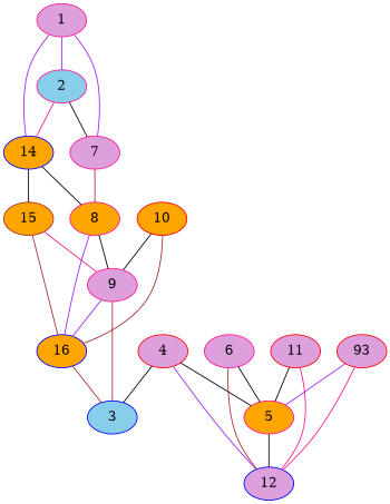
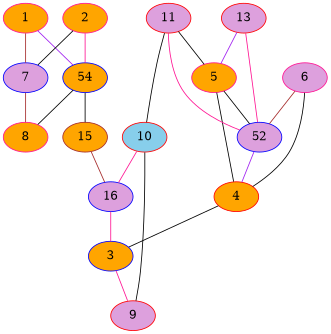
  graph {
    node [aaLength=6 color=deeppink fillcolor=plum sequence=QKVHSAALAIAELER style=filled type=1]
    edge [color=black distance0=9.0 frequency=1 type0=2]
-   1 [aaLength=16 type=0]
-   2 [aaLength=21 fillcolor=skyblue type=0]
-   7 [sequence=TRDGEA]
-   14 [color=blue fillcolor=orange sequence=TRDGEA]
+   1 [aaLength=16 fillcolor=orange type=0]
+   2 [aaLength=21 fillcolor=orange type=0]
+   7 [color=blue sequence=TRDGEA]
+   14 [color=blue fillcolor=orange sequence=TRDGEA label=54]
    8 [fillcolor=orange sequence=GRXCET]
    15 [color=brown fillcolor=orange sequence=GRXCET]
-   9 [sequence=DTTWFT]
-   16 [color=blue fillcolor=orange sequence=DTTWFT]
-   3 [color=blue fillcolor=skyblue sequence=LSALRR]
-   4 [color=red sequence=VQNPRV]
+   9 [color=red sequence=DTTWFT]
+   16 [color=blue sequence=DTTWFT]
+   3 [color=blue fillcolor=orange sequence=LSALRR]
+   4 [color=red fillcolor=orange sequence=VQNPRV]
    5 [aaLength=7 fillcolor=orange sequence=ITYEYIC]
-   12 [aaLength=7 color=blue sequence=ITYEYIC]
+   12 [aaLength=7 color=blue sequence=ITYEYIC label=52]
    6 [sequence=XPSPNL]
-   10 [color=red fillcolor=orange sequence=LSALRR]
+   10 [color=red fillcolor=skyblue sequence=LSALRR]
    11 [aaLength=5 color=red sequence=VQNPR]
-   13 [aaLength=5 color=red sequence=PSPNL label=93]
-   1 -- 2 [color=purple distance0=38.78513 type0=1]
-   1 -- 7 [color=purple distance0=53.59601]
+   13 [aaLength=5 color=red sequence=PSPNL]
+   1 -- 7 [color=brown distance0=53.59601]
    1 -- 14 [color=purple distance0=53.59601 type0=3]
    2 -- 7 [distance0=38.77159 type0=1]
    2 -- 14 [color=deeppink distance0=38.77159]
    7 -- 8 [color=brown distance0=14.0]
    14 -- 8 [distance0=14.0]
    14 -- 15 [distance0=14.0 type0=3]
-   8 -- 9
-   8 -- 16 [color=purple type0=3]
-   15 -- 9 [color=deeppink]
    15 -- 16 [color=brown type0=3]
-   9 -- 16 [color=purple distance0=0.0 type0=1]
-   16 -- 3 [color=brown]
-   3 -- 9 [color=brown distance1=3.0 frequency=2 type1=4]
+   16 -- 3 [color=deeppink]
+   3 -- 9 [color=deeppink distance1=3.0 frequency=2 type1=4]
    4 -- 3 [distance0=6.0 type0=4]
    4 -- 5 [distance0=10.0]
    5 -- 12 [distance0=0.0 type0=1]
    12 -- 4 [color=purple distance0=10.0]
-   6 -- 5 [distance0=15.0 distance1=9.0 frequency=2 type1=4]
+   6 -- 4 [distance0=15.0 distance1=9.0 frequency=2 type1=4]
    6 -- 12 [color=brown distance0=15.0 type0=3]
    10 -- 9
-   10 -- 16 [color=brown distance1=3.0 frequency=2 type0=3 type1=4]
+   10 -- 16 [color=deeppink distance1=3.0 frequency=2 type0=3 type1=4]
    11 -- 5 [distance0=10.0]
    11 -- 12 [color=deeppink distance0=10.0 type0=3]
+   11 -- 10 [distance0=7.0 type0=4]
    13 -- 5 [color=purple distance0=14.0]
    13 -- 12 [color=deeppink distance0=14.0 distance1=9.0 frequency=2 type0=3 type1=4]
  }
